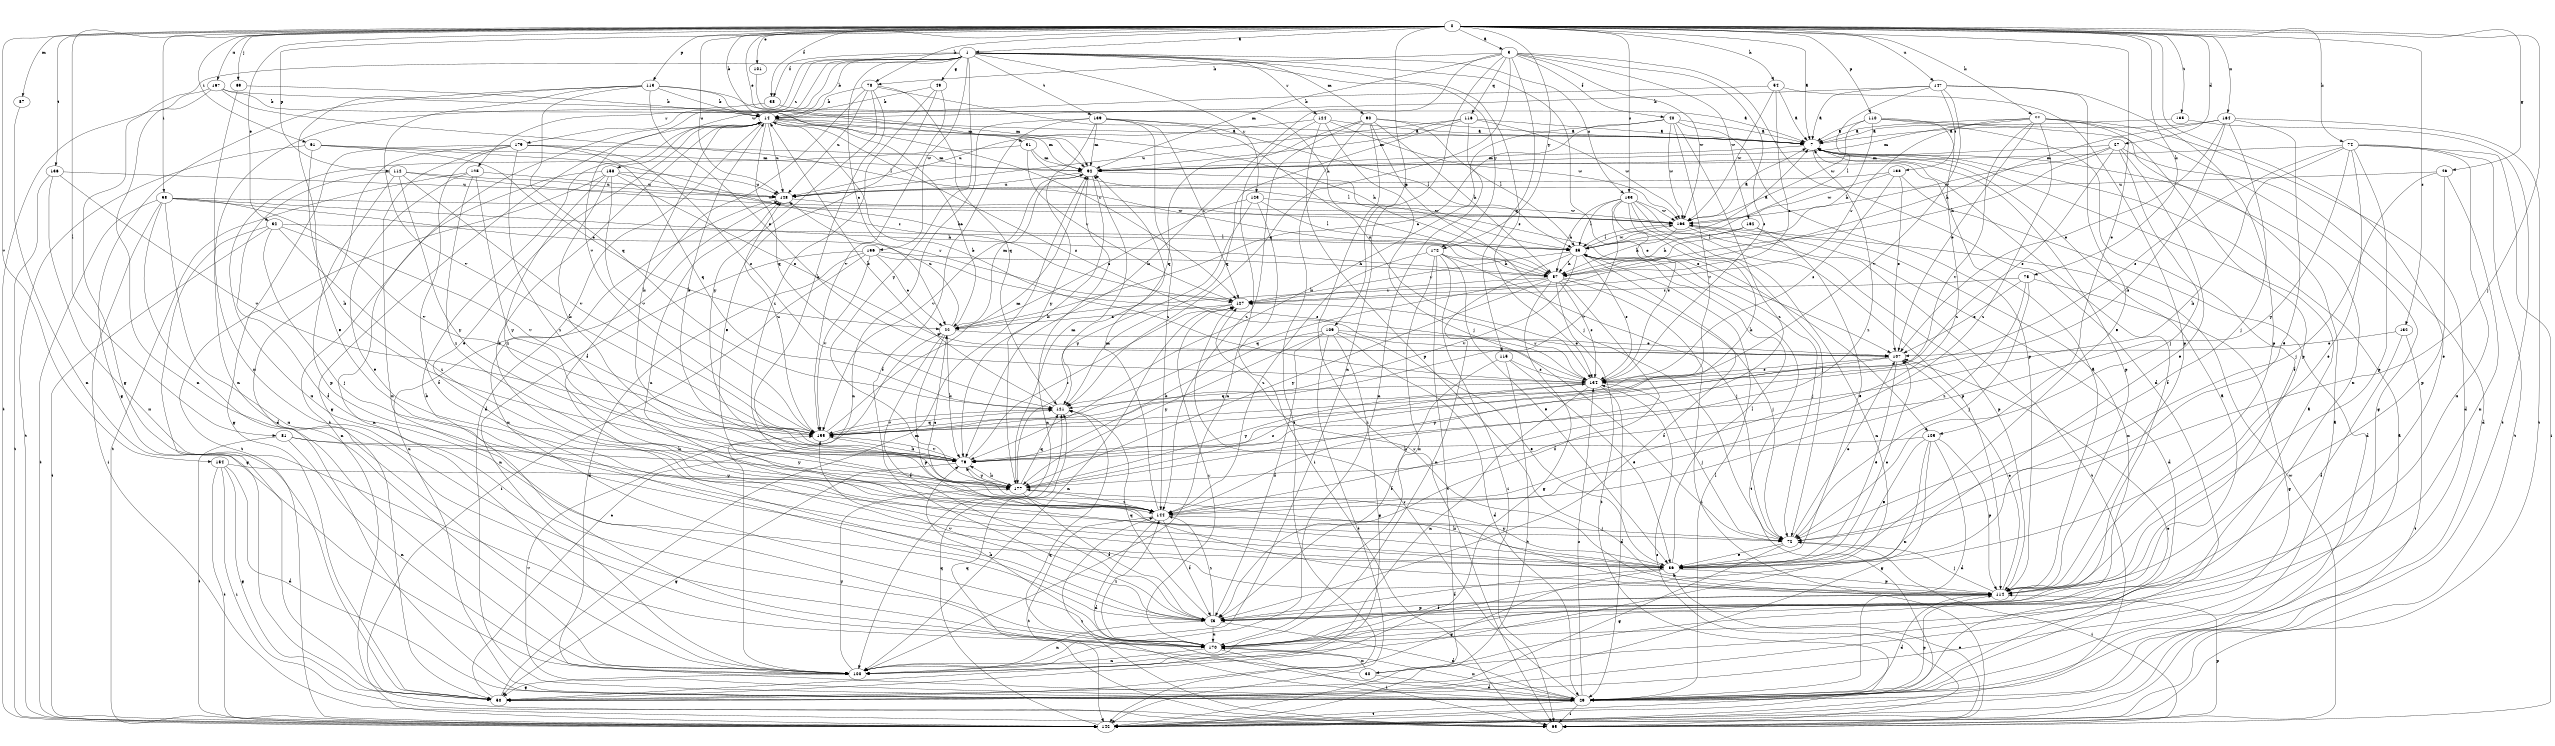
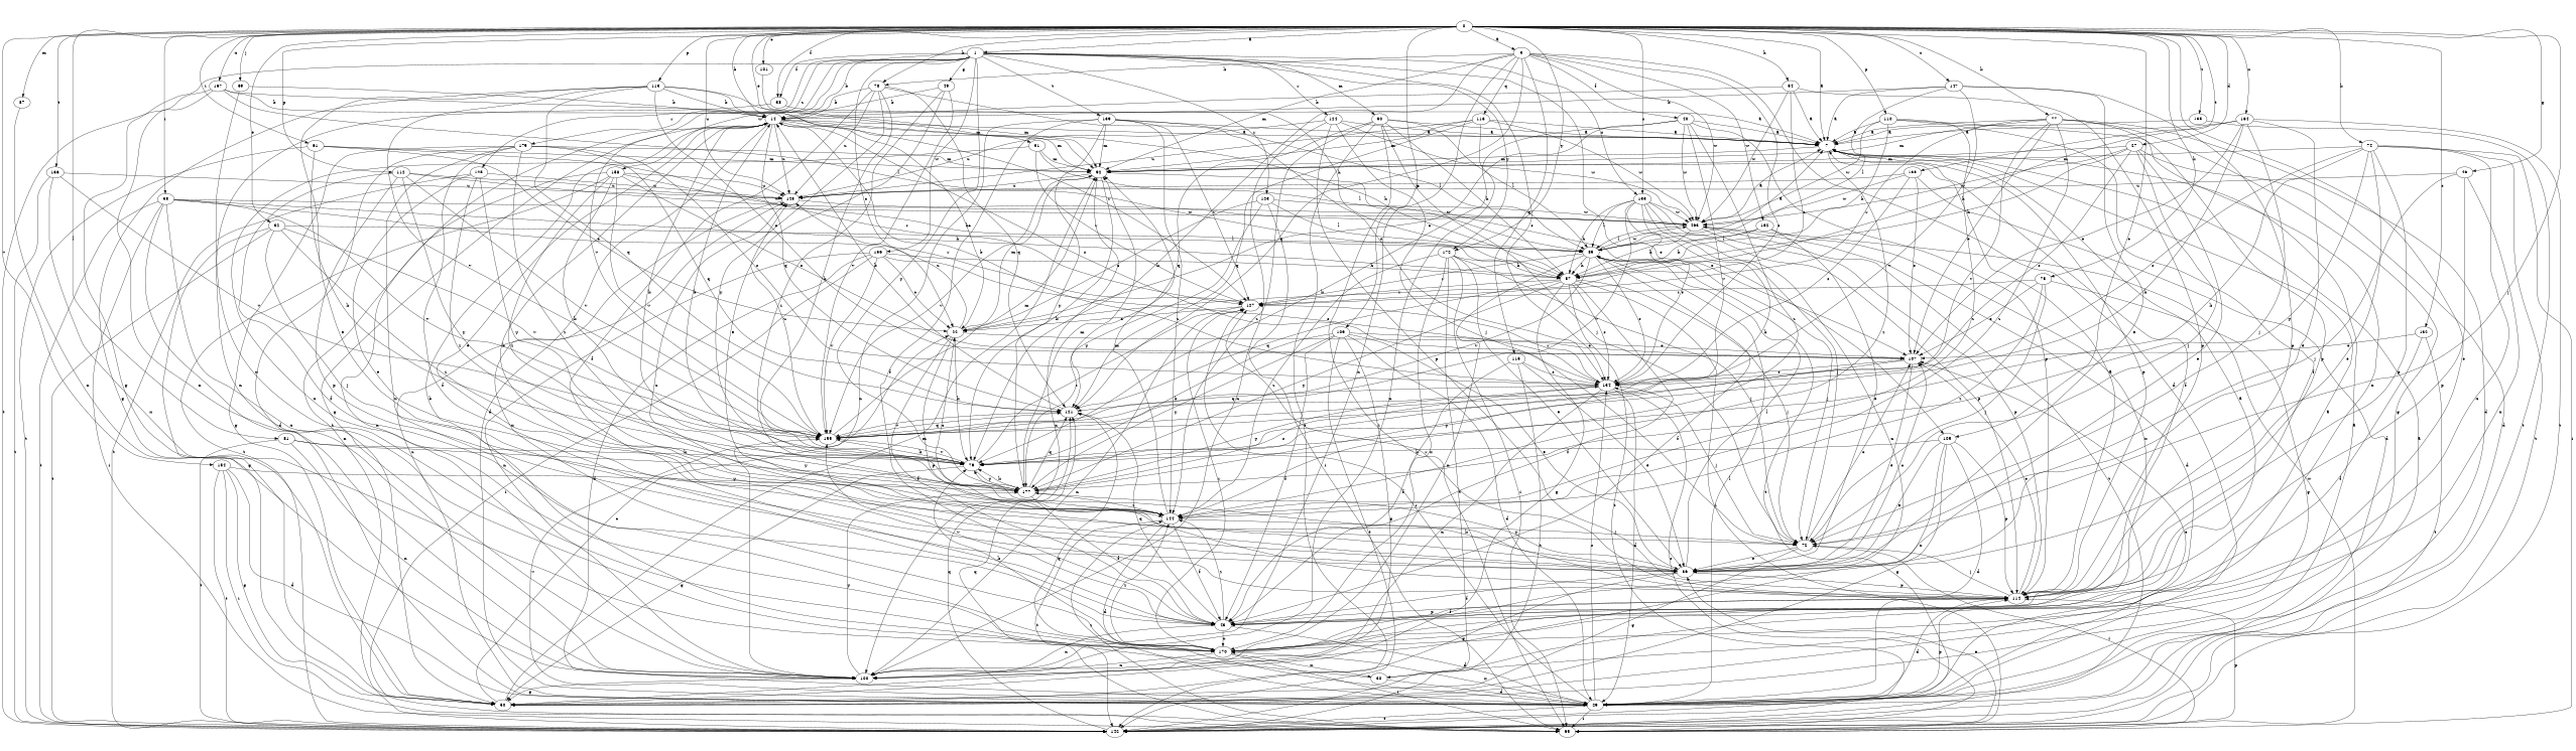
  strict digraph {
    0
    1
    3
    7
    14
    27
    30
    31
    32
    38
    46
    54
    58
    61
    69
    72
    74
    75
    77
    78
    81
    87
    101
    105
    109
    110
    112
    113
    132
    133
    135
    136
    138
    147
    148
    154
    164
    167
    172
    22
    49
    50
    90
    123
    124
    125
    134
    139
    155
    156
    158
    177
    179
    29
    40
    79
    92
    100
    115
    116
    121
    162
-   163
+   163 [label=463]
    43
    114
    n66 [label=144]
    36
    57
    142
    170
    85
    127
    65
    107
    0 -> 1 [label=a]
    0 -> 3 [label=a]
    0 -> 7 [label=a]
    0 -> 14 [label=b]
    0 -> 27 [label=d]
    0 -> 30 [label=e]
    0 -> 31 [label=e]
    0 -> 32 [label=e]
    0 -> 38 [label=f]
    0 -> 46 [label=g]
    0 -> 54 [label=h]
    0 -> 58 [label=i]
    0 -> 61 [label=i]
    0 -> 69 [label=j]
    0 -> 72 [label=j]
    0 -> 74 [label=k]
    0 -> 75 [label=k]
    0 -> 77 [label=k]
    0 -> 78 [label=k]
    0 -> 81 [label=l]
    0 -> 87 [label=m]
    0 -> 101 [label=o]
    0 -> 105 [label=o]
    0 -> 109 [label=p]
    0 -> 110 [label=p]
    0 -> 112 [label=p]
    0 -> 113 [label=p]
    0 -> 132 [label=s]
    0 -> 133 [label=s]
    0 -> 135 [label=t]
    0 -> 136 [label=t]
-   147 -> 138 [label=t]
+   0 -> 138 [label=t]
    0 -> 147 [label=u]
    0 -> 148 [label=u]
    0 -> 154 [label=v]
    0 -> 164 [label=x]
    0 -> 167 [label=x]
    0 -> 172 [label=y]
    1 -> 14 [label=b]
    1 -> 38 [label=f]
    1 -> 105 [label=o]
    1 -> 133 [label=s]
    1 -> 172 [label=y]
    1 -> 22 [label=c]
    1 -> 49 [label=g]
    1 -> 50 [label=g]
    1 -> 90 [label=m]
    1 -> 123 [label=r]
    1 -> 124 [label=r]
    1 -> 125 [label=r]
    1 -> 134 [label=s]
    1 -> 139 [label=t]
    1 -> 155 [label=v]
    1 -> 156 [label=w]
    1 -> 158 [label=w]
    1 -> 177 [label=y]
    1 -> 179 [label=z]
    3 -> 78 [label=k]
    3 -> 134 [label=s]
    3 -> 29 [label=d]
    3 -> 40 [label=f]
    3 -> 79 [label=k]
    3 -> 92 [label=m]
    3 -> 100 [label=n]
    3 -> 115 [label=q]
    3 -> 116 [label=q]
    3 -> 121 [label=q]
    3 -> 162 [label=w]
    3 -> 163 [label=w]
    7 -> 92 [label=m]
    7 -> 43 [label=f]
    7 -> 114 [label=p]
    7 -> n66 [label=z]
    14 -> 7 [label=a]
    14 -> 148 [label=u]
    14 -> 22 [label=c]
    14 -> 50 [label=g]
    14 -> 134 [label=s]
    14 -> 29 [label=d]
    14 -> 79 [label=k]
    14 -> 92 [label=m]
    14 -> 121 [label=q]
    14 -> 36 [label=e]
    14 -> 57 [label=h]
    14 -> 142 [label=t]
    27 -> 72 [label=j]
    27 -> 134 [label=s]
    27 -> 29 [label=d]
    27 -> 92 [label=m]
    27 -> 163 [label=w]
    27 -> 36 [label=e]
    27 -> 57 [label=h]
    30 -> 7 [label=a]
    30 -> 14 [label=b]
    30 -> 29 [label=d]
-   30 -> 170 [label=x]
+   170 -> 30 [label=x]
    31 -> 92 [label=m]
    31 -> 170 [label=x]
    31 -> 85 [label=l]
    31 -> 127 [label=r]
    32 -> 72 [label=j]
    32 -> 50 [label=g]
    32 -> 155 [label=v]
    32 -> n66 [label=z]
    32 -> 142 [label=t]
    32 -> 85 [label=l]
    38 -> 7 [label=a]
    38 -> 100 [label=n]
    46 -> 72 [label=j]
    46 -> 148 [label=u]
    46 -> 114 [label=p]
    46 -> 170 [label=x]
    54 -> 7 [label=a]
    54 -> 14 [label=b]
    54 -> 22 [label=c]
    54 -> 163 [label=w]
    54 -> 114 [label=p]
    58 -> 155 [label=v]
    58 -> 100 [label=n]
    58 -> 163 [label=w]
    58 -> 57 [label=h]
    58 -> 142 [label=t]
    58 -> 170 [label=x]
    58 -> 127 [label=r]
    58 -> 65 [label=i]
    61 -> 22 [label=c]
    61 -> 79 [label=k]
    61 -> 92 [label=m]
    61 -> 142 [label=t]
    61 -> 127 [label=r]
    69 -> 14 [label=b]
    69 -> 170 [label=x]
    72 -> 50 [label=g]
    72 -> 36 [label=e]
    72 -> 65 [label=i]
    72 -> 107 [label=o]
    74 -> 134 [label=s]
    74 -> 177 [label=y]
    74 -> 79 [label=k]
    74 -> 92 [label=m]
    74 -> 114 [label=p]
    74 -> 36 [label=e]
    74 -> 142 [label=t]
    74 -> 170 [label=x]
    74 -> 65 [label=i]
    75 -> 72 [label=j]
    75 -> 50 [label=g]
    75 -> n66 [label=z]
    75 -> 127 [label=r]
    75 -> 107 [label=o]
    77 -> 7 [label=a]
    77 -> 50 [label=g]
    77 -> 155 [label=v]
    77 -> 29 [label=d]
    77 -> 92 [label=m]
    77 -> 114 [label=p]
    77 -> n66 [label=z]
    77 -> 127 [label=r]
    77 -> 107 [label=o]
    78 -> 14 [label=b]
    78 -> 148 [label=u]
    78 -> 134 [label=s]
    78 -> 177 [label=y]
    78 -> 79 [label=k]
    78 -> 121 [label=q]
    78 -> 43 [label=f]
    81 -> 177 [label=y]
    81 -> 79 [label=k]
    81 -> 100 [label=n]
    81 -> 142 [label=t]
    87 -> 100 [label=n]
    101 -> 57 [label=h]
    105 -> 50 [label=g]
    105 -> 29 [label=d]
    105 -> 79 [label=k]
    105 -> 114 [label=p]
    105 -> 36 [label=e]
    105 -> 170 [label=x]
    109 -> 50 [label=g]
    109 -> 177 [label=y]
    109 -> 29 [label=d]
    109 -> 79 [label=k]
    109 -> 43 [label=f]
    109 -> 36 [label=e]
    109 -> 142 [label=t]
    109 -> 107 [label=o]
    110 -> 7 [label=a]
    110 -> 163 [label=w]
    110 -> 43 [label=f]
    110 -> n66 [label=z]
    110 -> 57 [label=h]
    110 -> 170 [label=x]
    112 -> 148 [label=u]
    112 -> 155 [label=v]
    112 -> 177 [label=y]
    112 -> 163 [label=w]
    112 -> 43 [label=f]
    112 -> 114 [label=p]
    113 -> 14 [label=b]
    113 -> 50 [label=g]
    113 -> 155 [label=v]
    113 -> 92 [label=m]
    113 -> 121 [label=q]
    113 -> 36 [label=e]
    113 -> 127 [label=r]
    113 -> 107 [label=o]
    132 -> 43 [label=f]
    132 -> 142 [label=t]
    132 -> 107 [label=o]
    133 -> 72 [label=j]
    133 -> 134 [label=s]
    133 -> 155 [label=v]
    133 -> 79 [label=k]
    133 -> 100 [label=n]
    133 -> 163 [label=w]
    133 -> 114 [label=p]
    133 -> 57 [label=h]
    133 -> 85 [label=l]
    135 -> 7 [label=a]
    135 -> 142 [label=t]
    136 -> 148 [label=u]
    136 -> 155 [label=v]
    136 -> 142 [label=t]
    136 -> 170 [label=x]
    138 -> 148 [label=u]
    138 -> 134 [label=s]
    138 -> 29 [label=d]
    138 -> 163 [label=w]
    138 -> 107 [label=o]
    147 -> 7 [label=a]
    147 -> 14 [label=b]
    147 -> 155 [label=v]
    147 -> 114 [label=p]
    147 -> 36 [label=e]
    147 -> 85 [label=l]
    148 -> 163 [label=w]
    148 -> 170 [label=x]
    154 -> 50 [label=g]
    154 -> 177 [label=y]
    154 -> 29 [label=d]
    154 -> 142 [label=t]
    154 -> 65 [label=i]
    164 -> 7 [label=a]
    164 -> 72 [label=j]
    164 -> 79 [label=k]
    164 -> 36 [label=e]
    164 -> 57 [label=h]
    164 -> 142 [label=t]
    164 -> 107 [label=o]
    167 -> 14 [label=b]
    167 -> 92 [label=m]
    167 -> 100 [label=n]
    167 -> 142 [label=t]
    167 -> 85 [label=l]
    172 -> 72 [label=j]
    172 -> n66 [label=z]
    172 -> 36 [label=e]
    172 -> 57 [label=h]
    172 -> 142 [label=t]
    172 -> 170 [label=x]
    172 -> 65 [label=i]
    22 -> 148 [label=u]
    22 -> 79 [label=k]
    22 -> 92 [label=m]
    22 -> 43 [label=f]
    22 -> 114 [label=p]
    22 -> 107 [label=o]
    49 -> 14 [label=b]
    49 -> 155 [label=v]
    49 -> n66 [label=z]
    49 -> 36 [label=e]
    50 -> 22 [label=c]
    50 -> 92 [label=m]
    90 -> 7 [label=a]
    90 -> 72 [label=j]
    90 -> 121 [label=q]
    90 -> n66 [label=z]
    90 -> 57 [label=h]
    90 -> 142 [label=t]
    90 -> 85 [label=l]
    90 -> 65 [label=i]
    123 -> 22 [label=c]
    123 -> 177 [label=y]
    123 -> 163 [label=w]
    123 -> 85 [label=l]
    123 -> 65 [label=i]
    124 -> 7 [label=a]
    124 -> 72 [label=j]
    124 -> 148 [label=u]
    124 -> 100 [label=n]
    124 -> 163 [label=w]
    124 -> 114 [label=p]
    125 -> 148 [label=u]
    125 -> 177 [label=y]
    125 -> n66 [label=z]
    125 -> 36 [label=e]
    125 -> 142 [label=t]
    134 -> 14 [label=b]
    134 -> 72 [label=j]
    134 -> 177 [label=y]
    134 -> 29 [label=d]
    134 -> 100 [label=n]
    134 -> 121 [label=q]
    134 -> 127 [label=r]
    139 -> 7 [label=a]
    139 -> 177 [label=y]
    139 -> 92 [label=m]
    139 -> 100 [label=n]
    139 -> 43 [label=f]
    139 -> n66 [label=z]
    139 -> 85 [label=l]
    139 -> 127 [label=r]
    155 -> 148 [label=u]
    155 -> 79 [label=k]
    155 -> 92 [label=m]
    155 -> 121 [label=q]
    156 -> 22 [label=c]
    156 -> 134 [label=s]
    156 -> 155 [label=v]
    156 -> 29 [label=d]
    156 -> 100 [label=n]
    156 -> 57 [label=h]
    156 -> 65 [label=i]
    158 -> 148 [label=u]
    158 -> 155 [label=v]
    158 -> 79 [label=k]
    158 -> 100 [label=n]
    158 -> n66 [label=z]
    158 -> 57 [label=h]
    158 -> 142 [label=t]
    158 -> 107 [label=o]
    177 -> 134 [label=s]
    177 -> 79 [label=k]
    177 -> 92 [label=m]
    177 -> 121 [label=q]
    177 -> 43 [label=f]
    177 -> n66 [label=z]
    179 -> 50 [label=g]
    179 -> 134 [label=s]
    179 -> 29 [label=d]
    179 -> 92 [label=m]
    179 -> 121 [label=q]
    179 -> 43 [label=f]
    179 -> n66 [label=z]
    179 -> 170 [label=x]
    29 -> 7 [label=a]
    29 -> 148 [label=u]
    29 -> 134 [label=s]
    29 -> 155 [label=v]
    29 -> 121 [label=q]
    29 -> 114 [label=p]
    29 -> 142 [label=t]
    29 -> 170 [label=x]
    29 -> 85 [label=l]
    29 -> 127 [label=r]
    29 -> 65 [label=i]
    29 -> 107 [label=o]
    40 -> 7 [label=a]
    40 -> 22 [label=c]
    40 -> 155 [label=v]
    40 -> 79 [label=k]
    40 -> 163 [label=w]
    40 -> 114 [label=p]
    40 -> n66 [label=z]
    79 -> 14 [label=b]
    79 -> 50 [label=g]
    79 -> 155 [label=v]
    79 -> 177 [label=y]
    79 -> 127 [label=r]
    92 -> 148 [label=u]
    92 -> 155 [label=v]
    92 -> 79 [label=k]
    92 -> 100 [label=n]
    92 -> 107 [label=o]
    100 -> 50 [label=g]
    100 -> 177 [label=y]
    115 -> 134 [label=s]
    115 -> 43 [label=f]
    115 -> 36 [label=e]
    115 -> 142 [label=t]
    116 -> 7 [label=a]
    116 -> 148 [label=u]
    116 -> 92 [label=m]
    116 -> 100 [label=n]
    116 -> 121 [label=q]
    116 -> 163 [label=w]
    121 -> 14 [label=b]
    121 -> 155 [label=v]
    162 -> 36 [label=e]
    162 -> 57 [label=h]
    162 -> 170 [label=x]
    162 -> 85 [label=l]
    163 -> 7 [label=a]
    163 -> 29 [label=d]
    163 -> 114 [label=p]
    163 -> 57 [label=h]
    163 -> 142 [label=t]
    163 -> 85 [label=l]
    43 -> 155 [label=v]
    43 -> 29 [label=d]
    43 -> 100 [label=n]
    43 -> 121 [label=q]
    43 -> 114 [label=p]
    43 -> n66 [label=z]
    43 -> 170 [label=x]
    114 -> 7 [label=a]
    114 -> 72 [label=j]
    114 -> 29 [label=d]
    114 -> 79 [label=k]
    114 -> 43 [label=f]
    114 -> 127 [label=r]
    114 -> 107 [label=o]
    n66 -> 72 [label=j]
    n66 -> 22 [label=c]
    n66 -> 29 [label=d]
    n66 -> 92 [label=m]
    n66 -> 43 [label=f]
    n66 -> 142 [label=t]
    36 -> 14 [label=b]
    36 -> 148 [label=u]
    36 -> 50 [label=g]
    36 -> 177 [label=y]
    36 -> 43 [label=f]
    36 -> 114 [label=p]
    36 -> 85 [label=l]
    36 -> 107 [label=o]
    57 -> 72 [label=j]
    57 -> 50 [label=g]
    57 -> 134 [label=s]
    57 -> 177 [label=y]
    57 -> 121 [label=q]
    57 -> 43 [label=f]
    57 -> 142 [label=t]
    57 -> 127 [label=r]
    57 -> 65 [label=i]
    142 -> 7 [label=a]
    142 -> 121 [label=q]
    170 -> 7 [label=a]
    170 -> 79 [label=k]
    170 -> 100 [label=n]
    170 -> n66 [label=z]
    170 -> 127 [label=r]
    170 -> 65 [label=i]
    85 -> 7 [label=a]
    85 -> 72 [label=j]
    85 -> 134 [label=s]
    85 -> 155 [label=v]
    85 -> 100 [label=n]
    85 -> 163 [label=w]
    85 -> 43 [label=f]
    85 -> 57 [label=h]
    85 -> 142 [label=t]
    85 -> 127 [label=r]
    127 -> 22 [label=c]
    127 -> 100 [label=n]
    65 -> 134 [label=s]
    65 -> 121 [label=q]
    65 -> 163 [label=w]
    65 -> 114 [label=p]
    65 -> n66 [label=z]
    65 -> 36 [label=e]
    107 -> 134 [label=s]
    107 -> 177 [label=y]
    107 -> 36 [label=e]
  }
